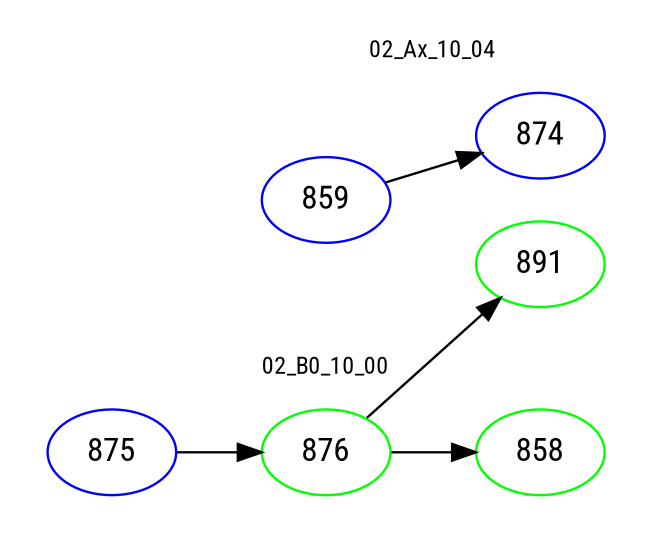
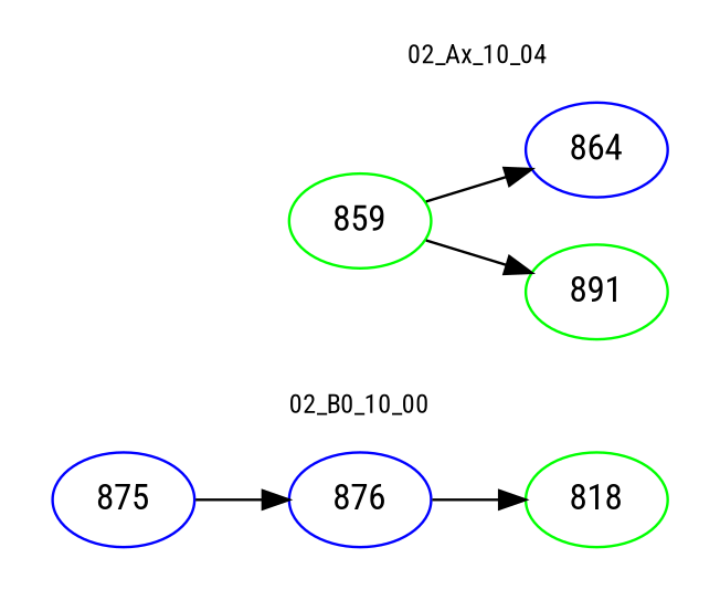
  digraph {
    fontname="Roboto Condensed"
    rankdir=LR
    node [color=blue fontname="Roboto Condensed"]
    edge [color=black fontname="Roboto Condensed"]
-   n1 [label=859]
+   n1 [color=green label=859]
    n2 [color=green label=891]
-   n3 [label=874]
+   n3 [label=864]
    n4 [label=875]
-   n5 [color=green label=858]
-   n6 [color=green label=876]
+   n5 [color=green label=818]
+   n6 [label=876]
    subgraph cluster_1 {
      color=white
      fontsize=10
      label="02_Ax_10_04"
      n1
      n2
      n3
    }
    subgraph cluster_2 {
      color=white
      fontsize=10
      label="02_B0_10_00"
      n4
      n5
      n6
    }
-   n6 -> n2
+   n1 -> n2
    n1 -> n3
    n4 -> n6
    n6 -> n5
  }
